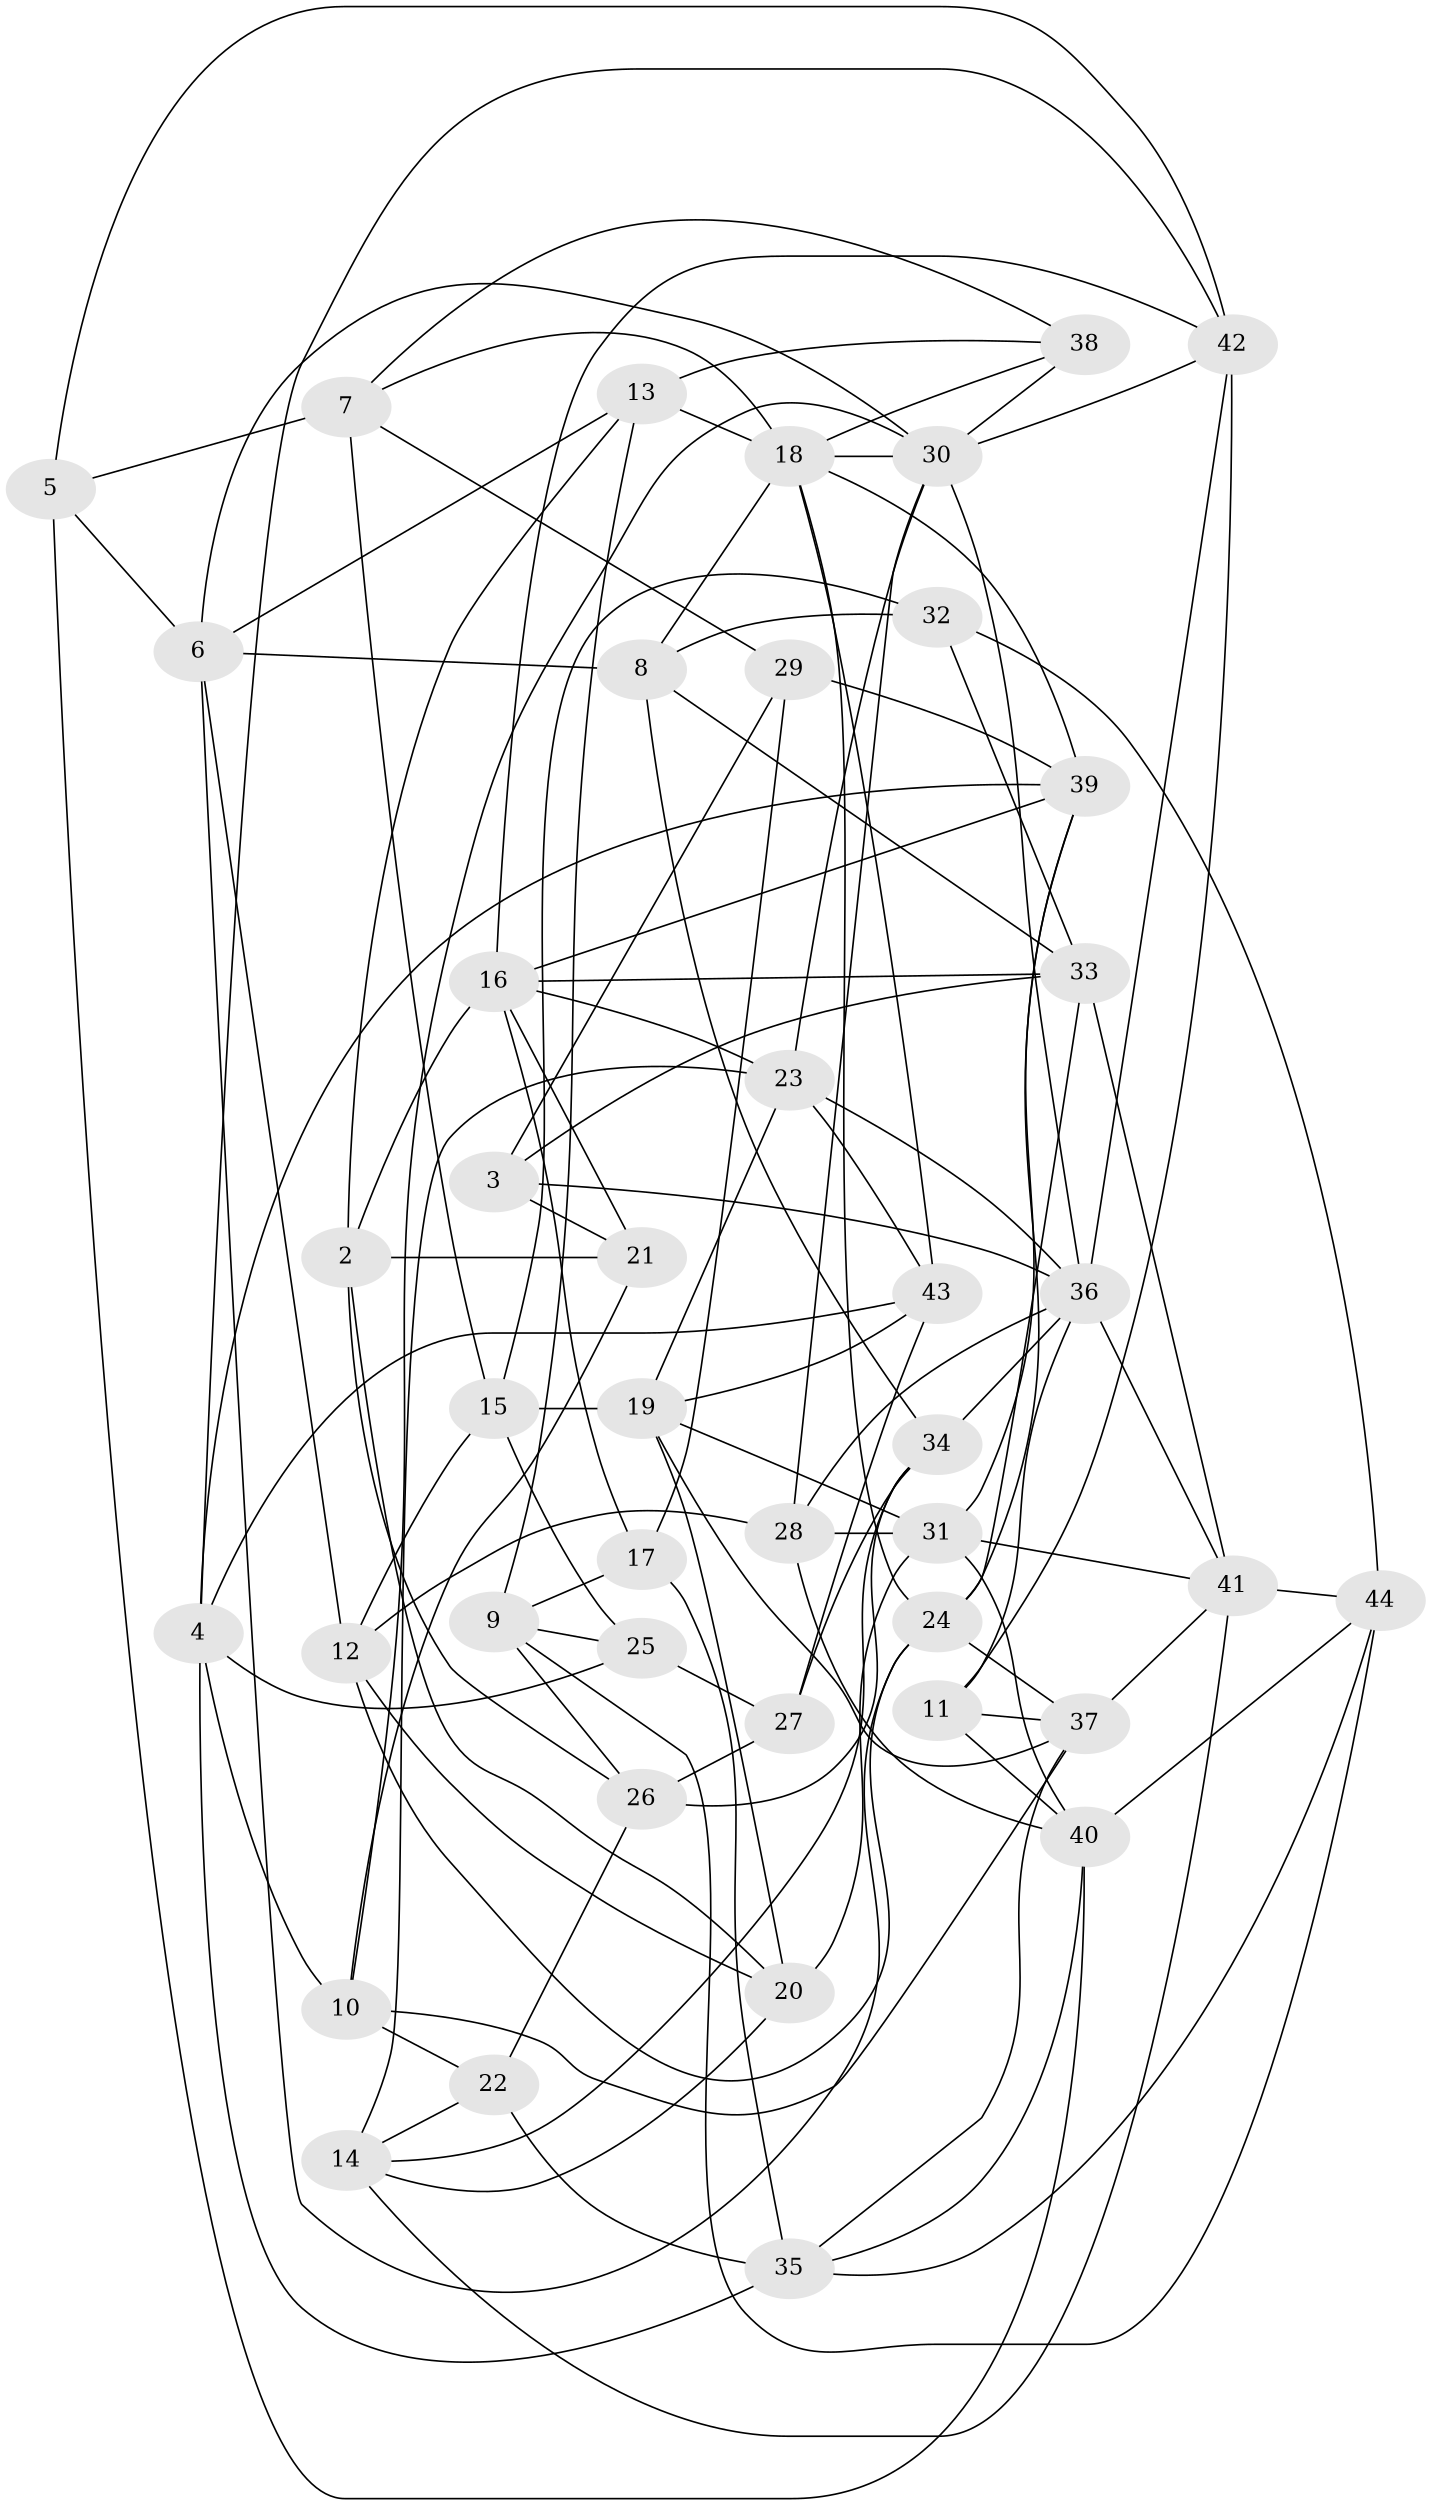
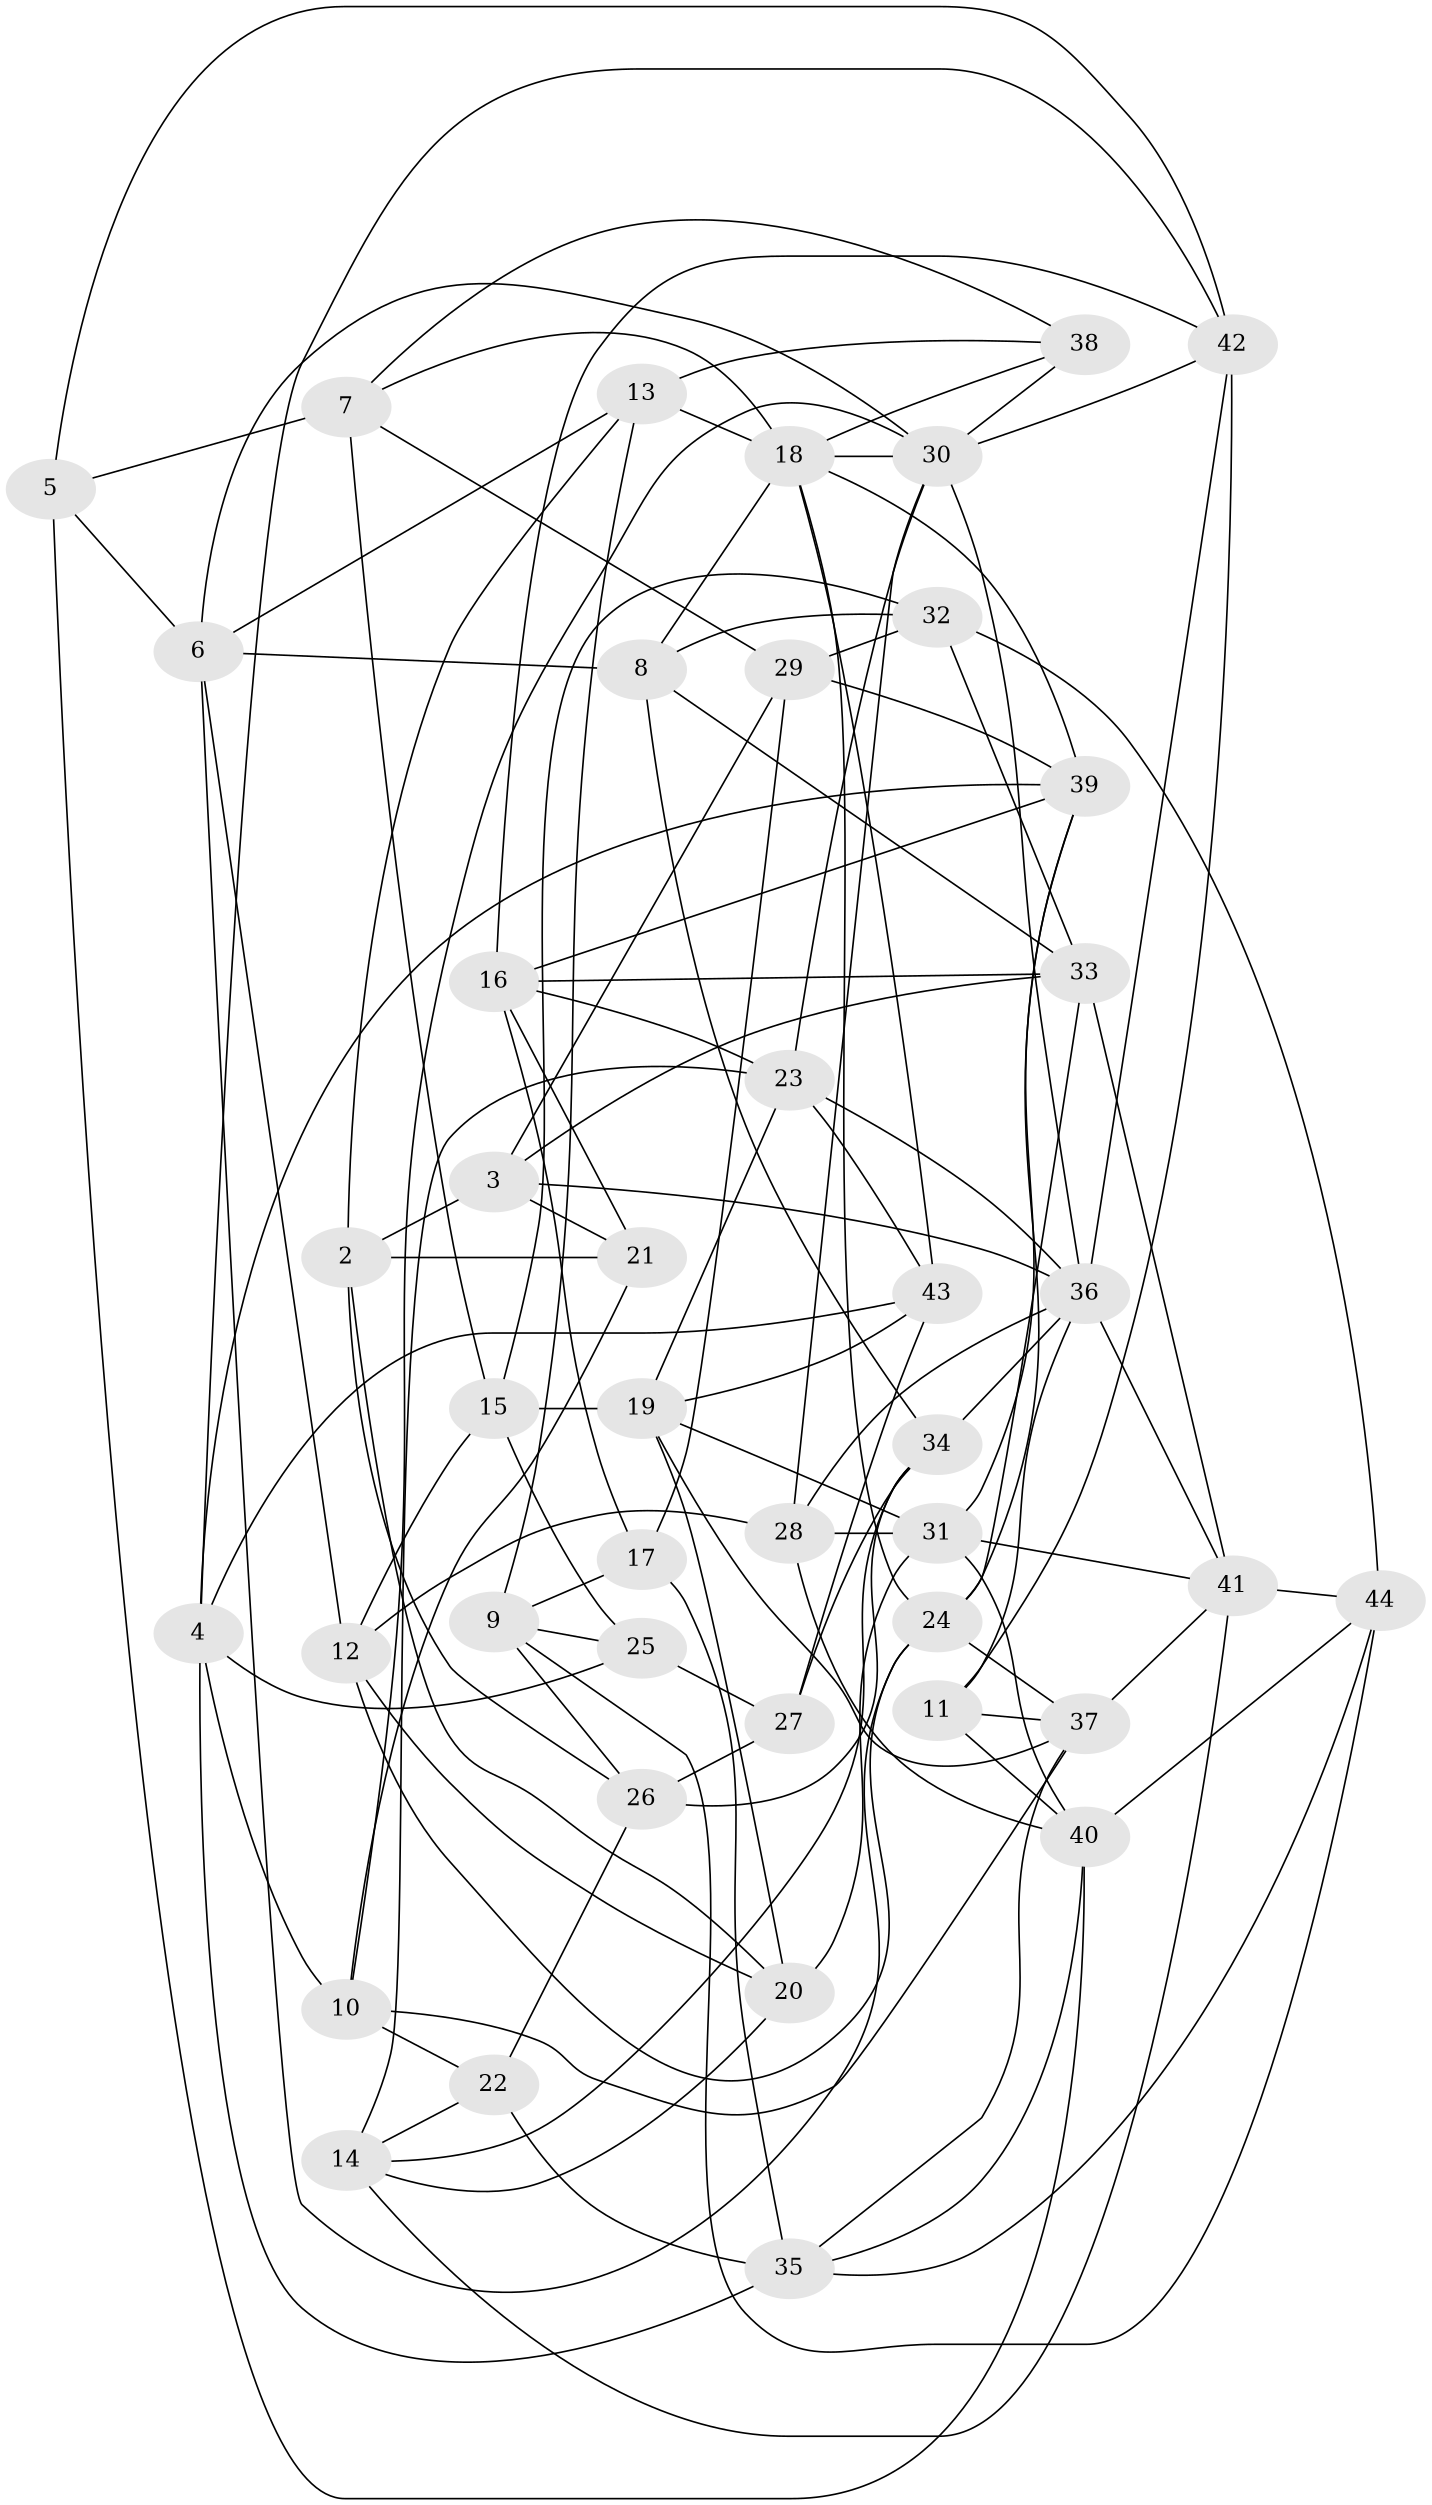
  graph {
    rankdir=LR
    node [color=gray90 style=filled]
    edge [weight=1.0]
    15
    25
    32
    19
    27
    43
    34
    28
    36
    40
    30
    31
    2
    13
    16
    20
    21
    26
    18
    38
    33
    39
    42
    17
    23
    3
    29
    41
    4
    10
    35
    22
    37
    44
    5
    6
    7
    8
    12
    24
    9
    11
    14
    15 -- 25
    15 -- 32
    15 -- 19
    25 -- 27
    32 -- 33
    32 -- 44 [weight=2.0]
    19 -- 43
    19 -- 31
    19 -- 20
    19 -- 23
    19 -- 37
    27 -- 43
    27 -- 34
    34 -- 36
    28 -- 36
    28 -- 40
    28 -- 30
    28 -- 31
    36 -- 42
    36 -- 41
    40 -- 44
    30 -- 36
    30 -- 38
    30 -- 42
    31 -- 40
    31 -- 39
    31 -- 41
    2 -- 13
-   2 -- 16
+   2 -- 3
    2 -- 20
    2 -- 21
    2 -- 26 [weight=2.0]
    13 -- 18
    13 -- 38
    16 -- 21 [weight=2.0]
    16 -- 33
    16 -- 39
    16 -- 42
    16 -- 17
    16 -- 23
    20 -- 31
    26 -- 27
    26 -- 34
    18 -- 43 [weight=2.0]
    18 -- 30
    18 -- 38
    18 -- 39
    18 -- 24
    33 -- 41
    17 -- 29
    17 -- 35
    23 -- 43
    23 -- 36
    23 -- 30
    3 -- 36
    3 -- 21
    3 -- 33
    3 -- 29
+   29 -- 32
    29 -- 39
    41 -- 44
    4 -- 25
    4 -- 43
    4 -- 39
    4 -- 42
    4 -- 10
    4 -- 35
    10 -- 30
    10 -- 21 [weight=2.0]
    10 -- 22
    10 -- 37
    35 -- 40
    35 -- 37
    35 -- 44
    22 -- 26
    22 -- 35
    37 -- 41
    5 -- 40
    5 -- 42
    5 -- 6
    5 -- 7
    6 -- 30
    6 -- 13
    6 -- 8
    6 -- 12
    6 -- 24
    7 -- 15
    7 -- 18
    7 -- 38
    7 -- 29 [weight=2.0]
    8 -- 32
    8 -- 34
    8 -- 18 [weight=2.0]
    8 -- 33
    12 -- 15
    12 -- 28
    12 -- 20 [weight=2.0]
    12 -- 24
    24 -- 33
    24 -- 39
    24 -- 37
    9 -- 25
    9 -- 13 [weight=2.0]
    9 -- 26
    9 -- 17
    9 -- 44
    11 -- 36
    11 -- 40
    11 -- 42
    11 -- 37
    14 -- 34 [weight=2.0]
    14 -- 20
    14 -- 23
    14 -- 41
    14 -- 22
  }
